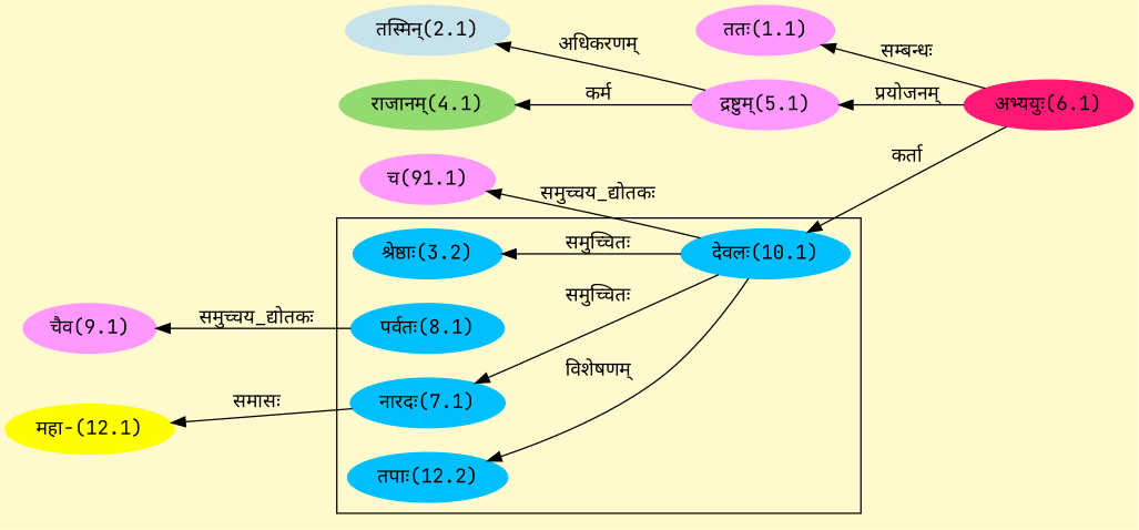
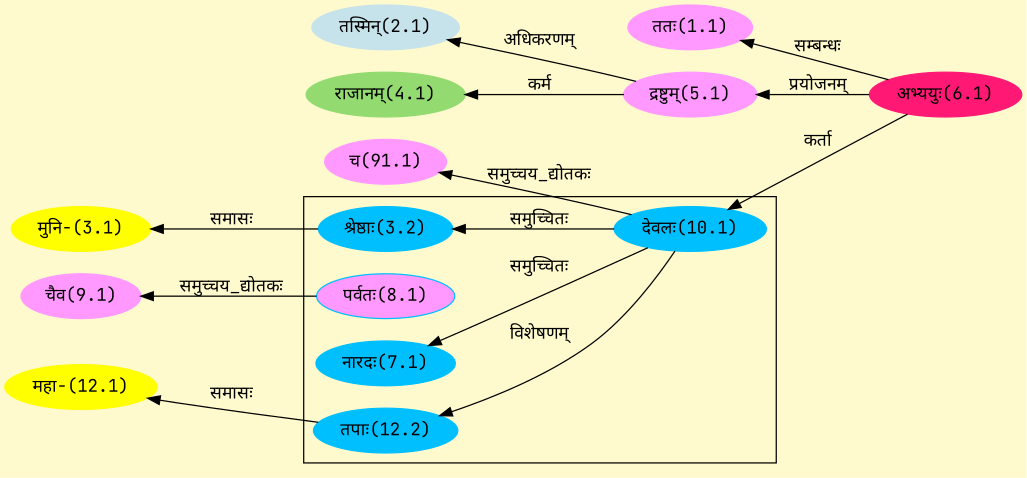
  digraph {
    bgcolor=lemonchiffon1
    compound=true
    fontname="JetBrains Mono"
    rankdir=LR
    node [color="#00BFFF" fontname="JetBrains Mono" style=filled]
    edge [dir=back fontname="JetBrains Mono"]
    n1 [label="श्रेष्ठाः(3.2)"]
    n2 [label="देवलः(10.1)"]
    n3 [label="नारदः(7.1)"]
-   n4 [label="पर्वतः(8.1)"]
+   n4 [label="पर्वतः(8.1)" fillcolor="#FF99FF"]
    n5 [label="तपाः(12.2)"]
    n6 [color="#FF1975" label="अभ्ययुः(6.1)"]
    n7 [color="#FF99FF" label="ततः(1.1)"]
    n8 [color="#C6E2EB" label="तस्मिन्(2.1)"]
    n9 [color="#FF99FF" label="द्रष्टुम्(5.1)"]
+   n10 [color="#FFFF00" label="मुनि-(3.1)"]
    n11 [color="#93DB70" label="राजानम्(4.1)"]
    n12 [color="#FF99FF" label="चैव(9.1)"]
    n13 [color="#FF99FF" label="च(91.1)"]
    n14 [color="#FFFF00" label="महा-(12.1)"]
    subgraph cluster_1 {
      n1
      n2
      n3
      n4
      n5
    }
    n1 -> n2 [label="समुच्चितः"]
    n2 -> n6 [label="कर्ता"]
    n3 -> n2 [label="समुच्चितः"]
    n5 -> n2 [label="विशेषणम्"]
    n7 -> n6 [label="सम्बन्धः"]
    n8 -> n9 [label="अधिकरणम्"]
    n9 -> n6 [label="प्रयोजनम्"]
+   n10 -> n1 [label="समासः"]
    n11 -> n9 [label="कर्म"]
    n12 -> n4 [label="समुच्चय_द्योतकः"]
    n13 -> n2 [label="समुच्चय_द्योतकः"]
-   n14 -> n3 [label="समासः"]
+   n14 -> n5 [label="समासः"]
  }
